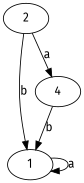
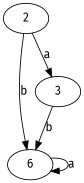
  digraph {
    d2tdocpreamble="\usetikzlibrary{automata}"
    d2tfigpreamble="\tikzstyle{every state}= [ draw=blue!50,very thick,fill=blue!20]  \tikzstyle{auto}= [fill=white]"
    fontname="Fira Sans"
    ranksep=0.5
    node [fontname="Fira Sans" style=state]
    edge [fontname="Fira Sans" lblstyle=auto topath="bend right"]
-   n1 [label=1]
-   n2 [label=4]
+   n1 [label=6]
+   n2 [label=3]
    n3 [label=2 style="state, initial"]
    n1 -> n1 [label=a topath="loop above"]
    n2 -> n1 [label=b]
    n3 -> n1 [label=b]
    n3 -> n2 [label=a]
  }
